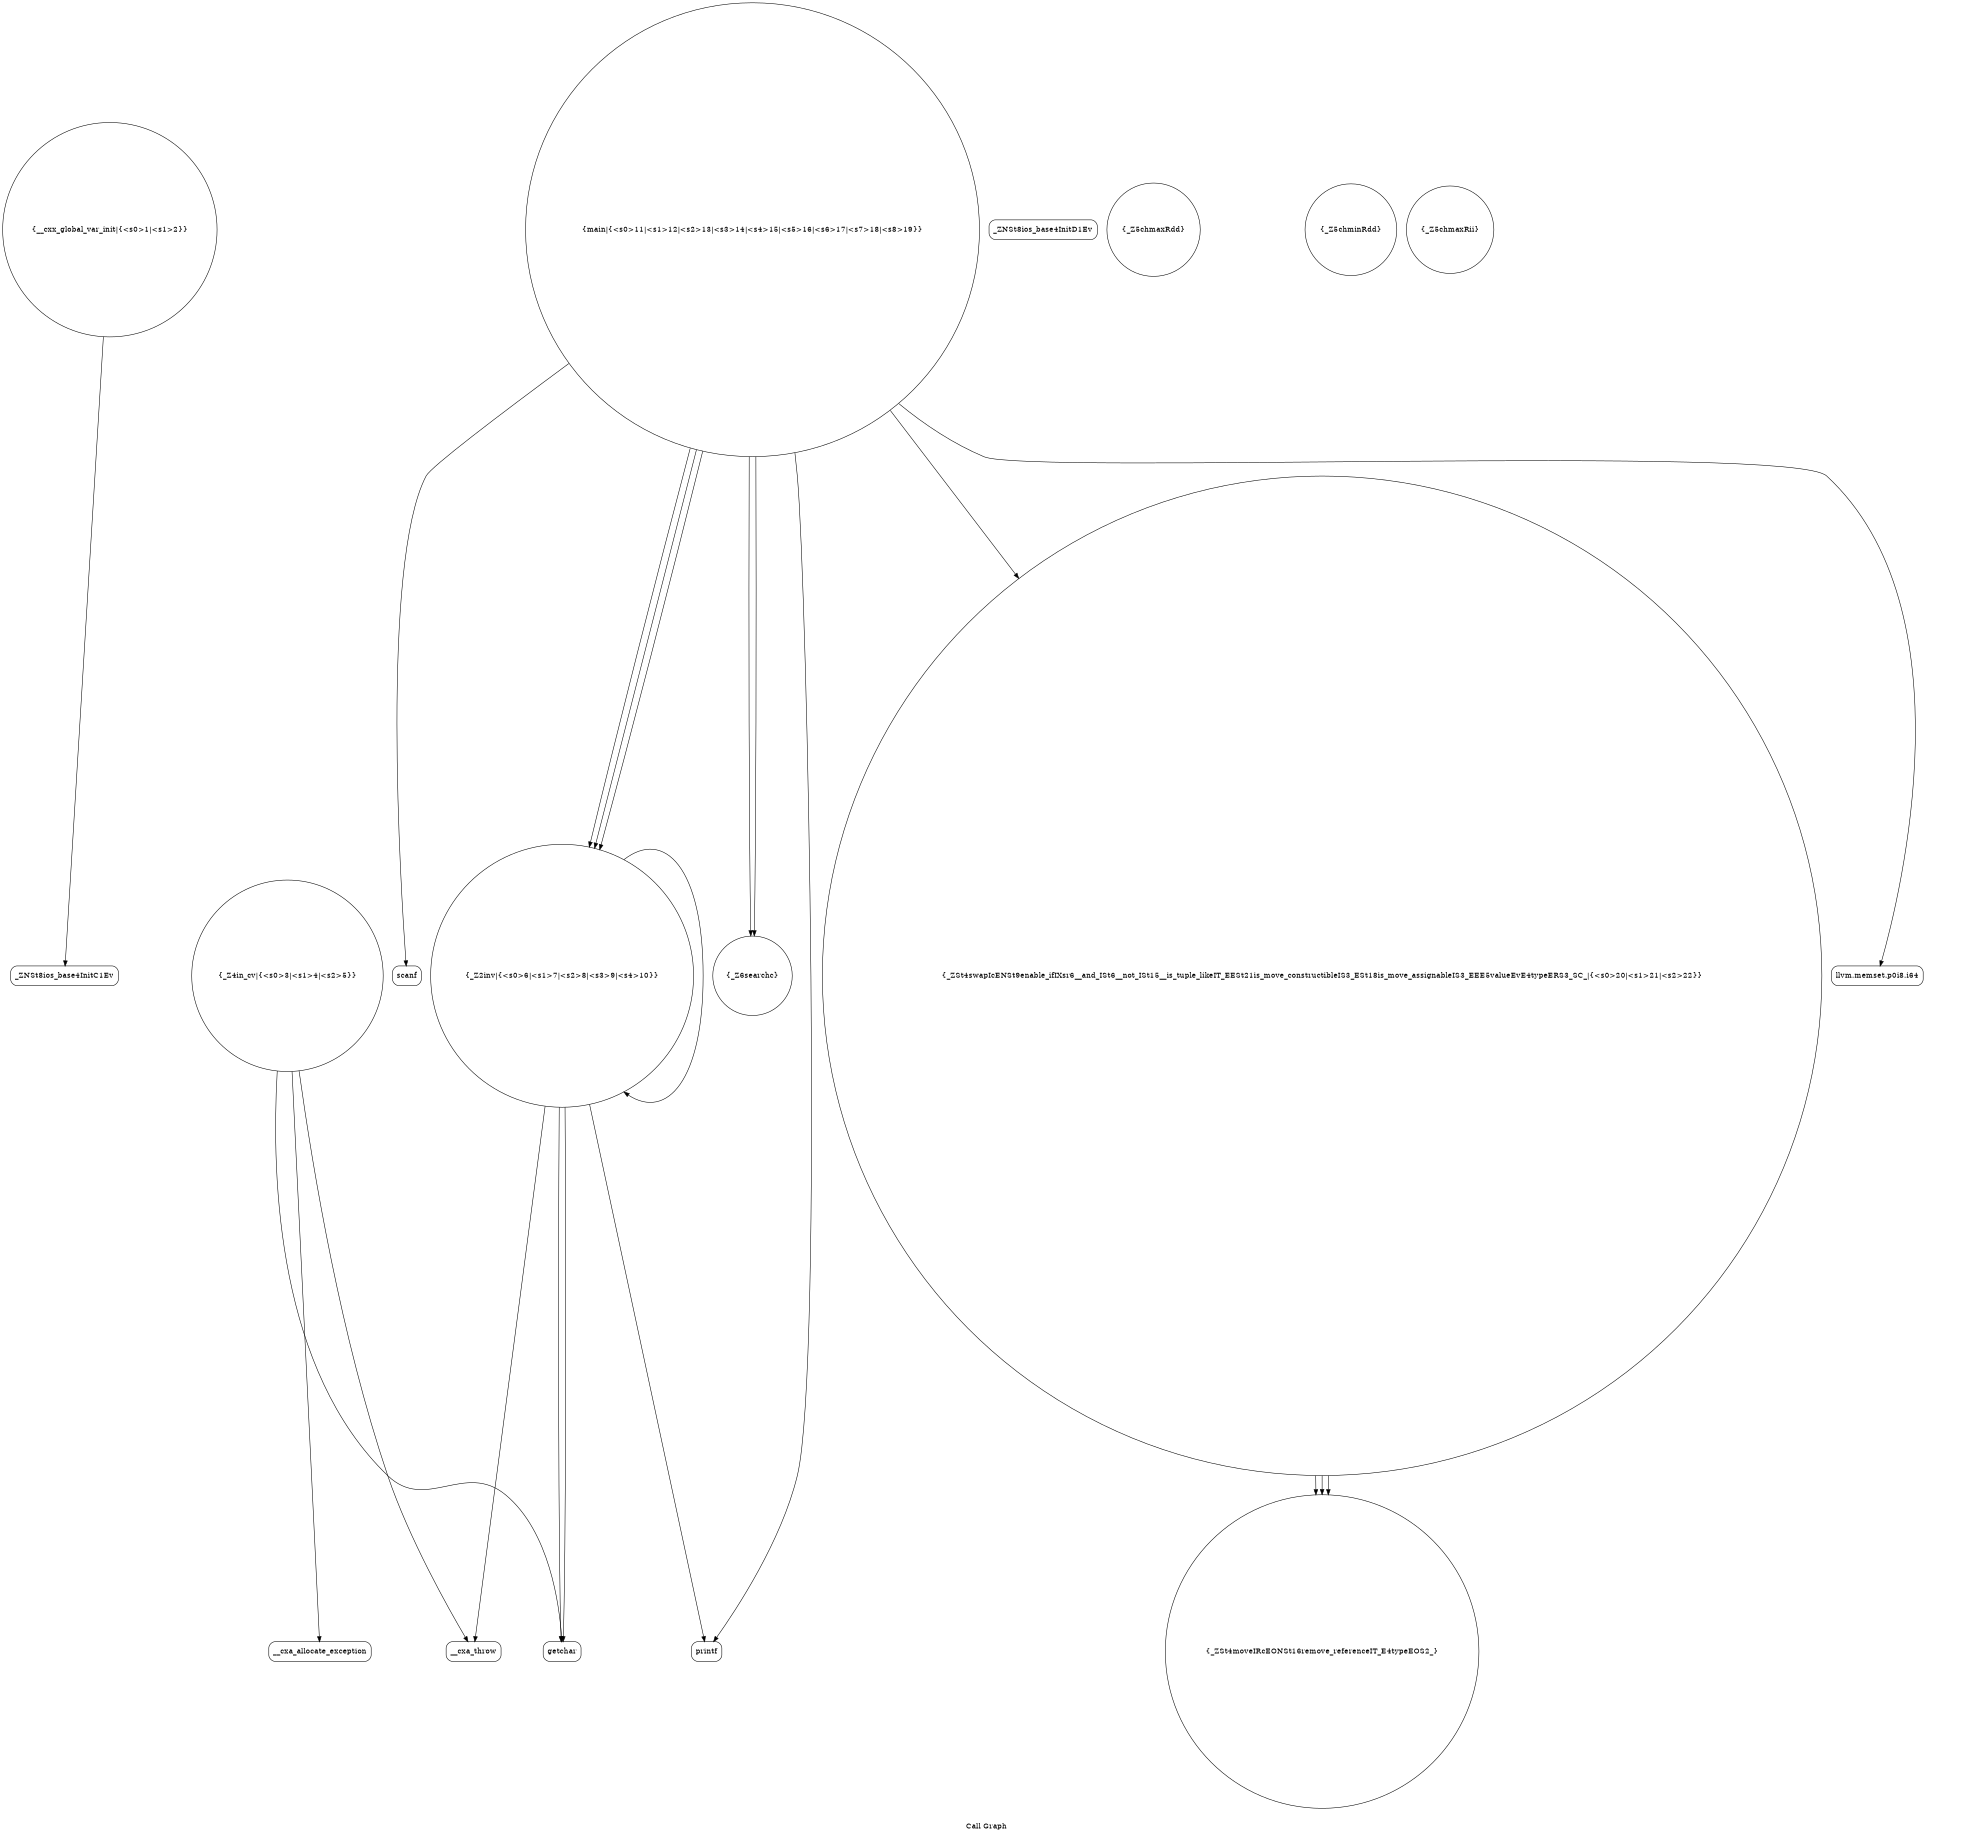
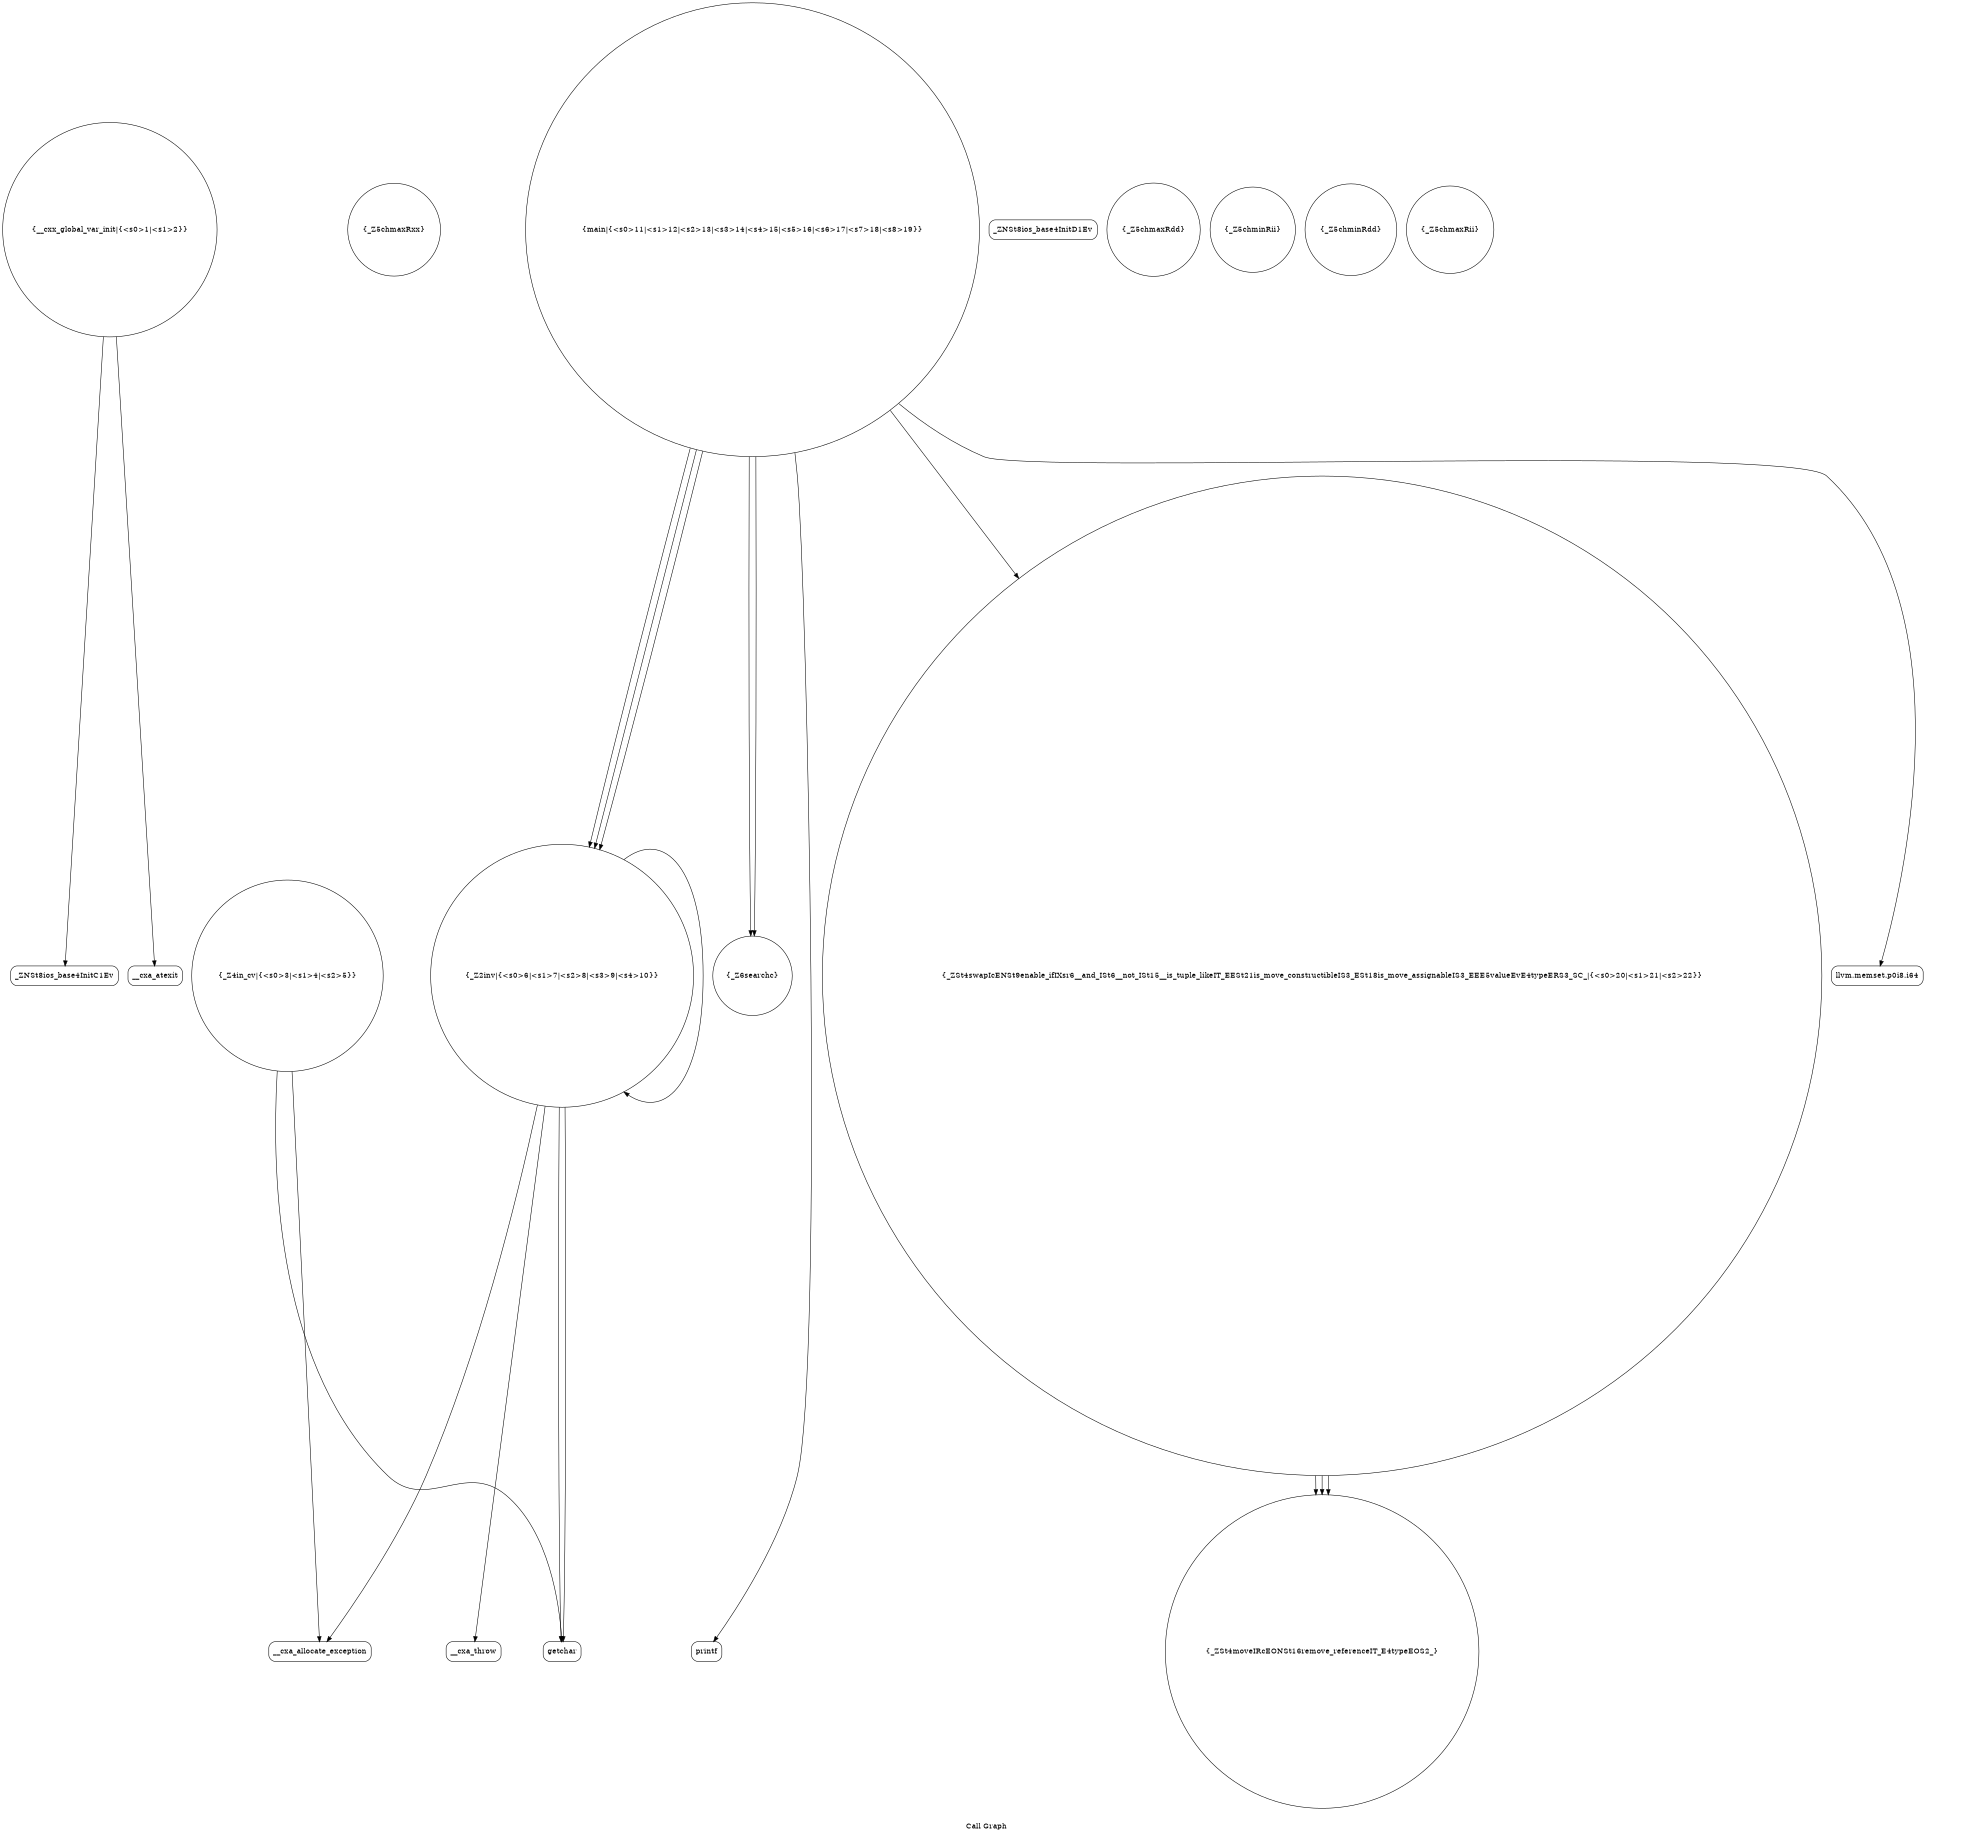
  digraph {
    label="Call Graph"
    node [shape=circle]
    edge [color=black tailport=s0]
    n1 [label="{__cxx_global_var_init|{<s0>1|<s1>2}}"]
    n2 [label="{_ZNSt8ios_base4InitC1Ev}" shape=Mrecord]
+   n3 [label="{__cxa_atexit}" shape=Mrecord]
+   n4 [label="{_Z5chmaxRxx}"]
    n5 [label="{_Z2inv|{<s0>6|<s1>7|<s2>8|<s3>9|<s4>10}}"]
    n6 [label="{getchar}" shape=Mrecord]
    n7 [label="{__cxa_allocate_exception}" shape=Mrecord]
    n8 [label="{__cxa_throw}" shape=Mrecord]
    n9 [label="{_ZSt4moveIRcEONSt16remove_referenceIT_E4typeEOS2_}"]
    n10 [label="{_ZNSt8ios_base4InitD1Ev}" shape=Mrecord]
    n11 [label="{_Z5chmaxRdd}"]
    n12 [label="{main|{<s0>11|<s1>12|<s2>13|<s3>14|<s4>15|<s5>16|<s6>17|<s7>18|<s8>19}}"]
    n13 [label="{llvm.memset.p0i8.i64}" shape=Mrecord]
-   n14 [label="{scanf}" shape=Mrecord]
    n15 [label="{_ZSt4swapIcENSt9enable_ifIXsr6__and_ISt6__not_ISt15__is_tuple_likeIT_EESt21is_move_constructibleIS3_ESt18is_move_assignableIS3_EEE5valueEvE4typeERS3_SC_|{<s0>20|<s1>21|<s2>22}}"]
    n16 [label="{_Z6searchc}"]
    n17 [label="{printf}" shape=Mrecord]
+   n18 [label="{_Z5chminRii}"]
    n19 [label="{_Z5chminRdd}"]
    n20 [label="{_Z4in_cv|{<s0>3|<s1>4|<s2>5}}"]
    n21 [label="{_Z5chmaxRii}"]
    n1 -> n2
+   n1 -> n3 [tailport=s1]
    n5 -> n5 [tailport=s1]
    n5 -> n6
    n5 -> n6 [tailport=s4]
-   n5 -> n17 [tailport=s2]
+   n5 -> n7 [tailport=s2]
    n5 -> n8 [tailport=s3]
    n12 -> n5
    n12 -> n5 [tailport=s1]
    n12 -> n5 [tailport=s2]
    n12 -> n13 [tailport=s3]
-   n12 -> n14 [tailport=s4]
    n12 -> n15 [tailport=s5]
    n12 -> n16 [tailport=s6]
    n12 -> n16 [tailport=s7]
    n12 -> n17 [tailport=s8]
    n15 -> n9
    n15 -> n9 [tailport=s1]
    n15 -> n9 [tailport=s2]
    n20 -> n6
    n20 -> n7 [tailport=s1]
-   n20 -> n8 [tailport=s2]
  }
